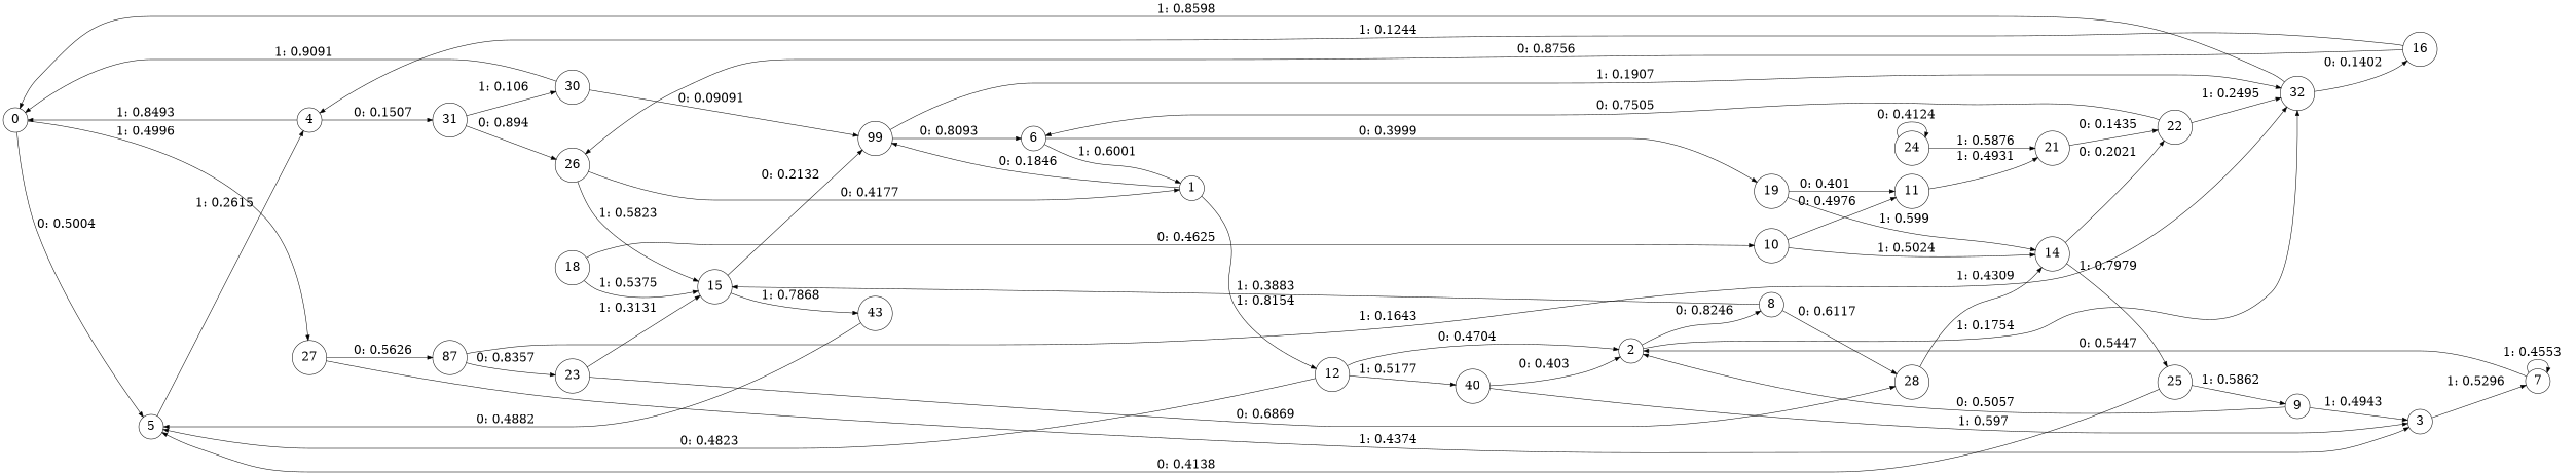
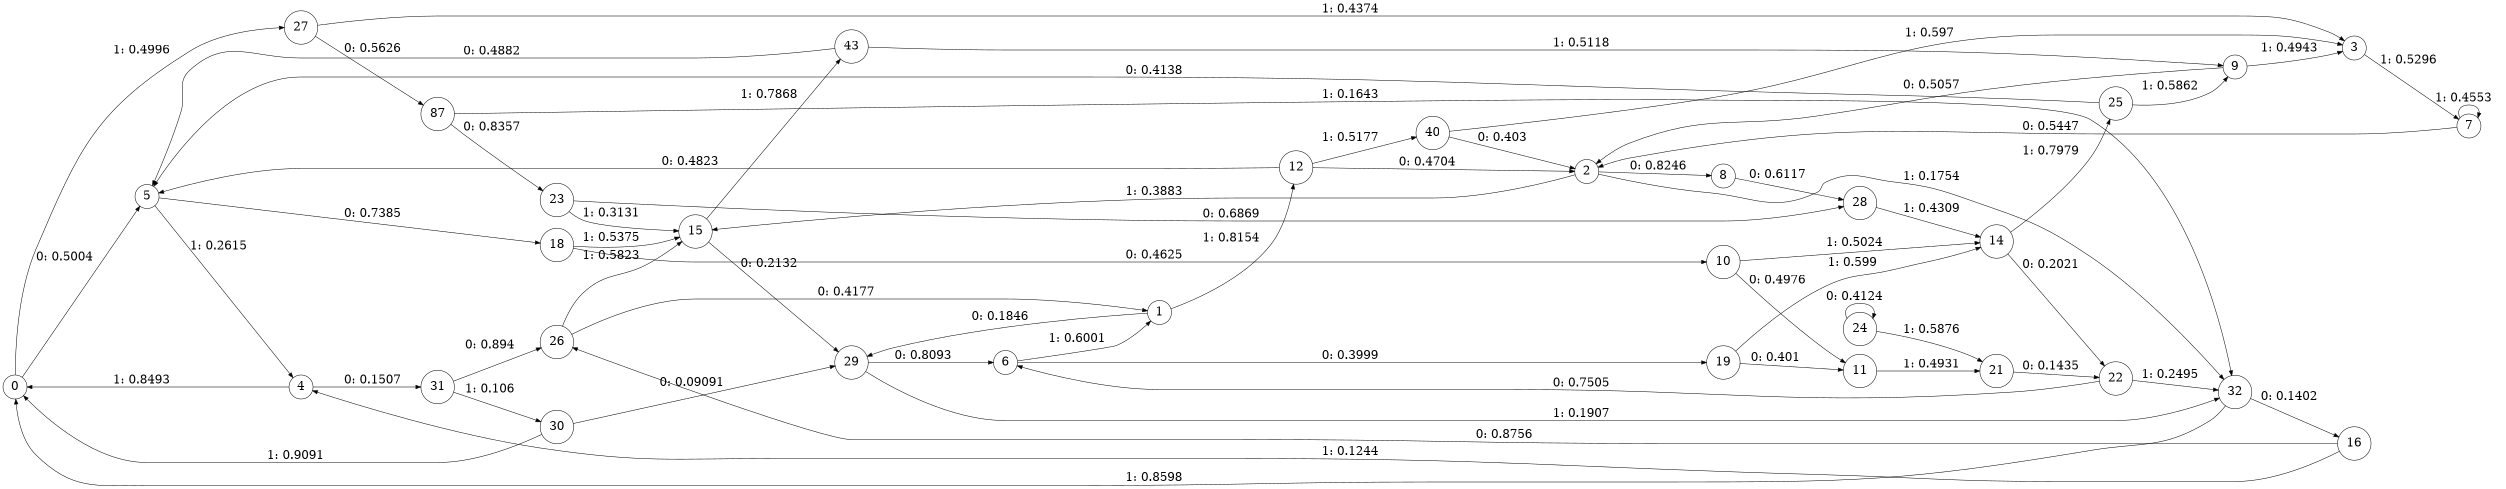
  digraph {
    rankdir=LR
    node [fontsize=24 shape=circle]
    edge [fontsize=24]
    0
    5
    27
    4
    18
    3
    n7 [label=87]
    31
    15
    10
    7
    32
    23
    1
-   29 [label=99]
+   29
    12
    6
    n18 [label=40]
    2
    16
    19
    8
    28
    14
    n25 [label=43]
    26
    30
    11
    21
    22
    25
    9
    24
    0 -> 5 [label="0: 0.5004   "]
    0 -> 27 [label="1: 0.4996   "]
    5 -> 4 [label="1: 0.2615   "]
+   5 -> 18 [label="0: 0.7385   "]
    27 -> 3 [label="1: 0.4374   "]
    27 -> n7 [label="0: 0.5626   "]
    4 -> 0 [label="1: 0.8493   "]
    4 -> 31 [label="0: 0.1507   "]
    18 -> 15 [label="1: 0.5375   "]
    18 -> 10 [label="0: 0.4625   "]
    3 -> 7 [label="1: 0.5296   "]
    n7 -> 32 [label="1: 0.1643   "]
    n7 -> 23 [label="0: 0.8357   "]
    31 -> 26 [label="0: 0.894    "]
    31 -> 30 [label="1: 0.106    "]
    15 -> 29 [label="0: 0.2132   "]
    15 -> n25 [label="1: 0.7868   "]
    10 -> 14 [label="1: 0.5024   "]
    10 -> 11 [label="0: 0.4976   "]
    7 -> 7 [label="1: 0.4553   "]
    7 -> 2 [label="0: 0.5447   "]
    32 -> 0 [label="1: 0.8598   "]
    32 -> 16 [label="0: 0.1402   "]
    23 -> 15 [label="1: 0.3131   "]
    23 -> 28 [label="0: 0.6869   "]
    1 -> 29 [label="0: 0.1846   "]
    1 -> 12 [label="1: 0.8154   "]
    29 -> 32 [label="1: 0.1907   "]
    29 -> 6 [label="0: 0.8093   "]
    12 -> 5 [label="0: 0.4823   "]
    12 -> n18 [label="1: 0.5177   "]
    12 -> 2 [label="0: 0.4704   "]
    6 -> 1 [label="1: 0.6001   "]
    6 -> 19 [label="0: 0.3999   "]
    n18 -> 3 [label="1: 0.597    "]
    n18 -> 2 [label="0: 0.403    "]
    2 -> 32 [label="1: 0.1754   "]
    2 -> 8 [label="0: 0.8246   "]
    16 -> 4 [label="1: 0.1244   "]
    16 -> 26 [label="0: 0.8756   "]
    19 -> 14 [label="1: 0.599    "]
    19 -> 11 [label="0: 0.401    "]
-   8 -> 15 [label="1: 0.3883   "]
+   2 -> 15 [label="1: 0.3883   "]
    8 -> 28 [label="0: 0.6117   "]
    28 -> 14 [label="1: 0.4309   "]
    14 -> 22 [label="0: 0.2021   "]
    14 -> 25 [label="1: 0.7979   "]
    n25 -> 5 [label="0: 0.4882   "]
+   n25 -> 9 [label="1: 0.5118   "]
    26 -> 15 [label="1: 0.5823   "]
    26 -> 1 [label="0: 0.4177   "]
    30 -> 0 [label="1: 0.9091   "]
    30 -> 29 [label="0: 0.09091  "]
    11 -> 21 [label="1: 0.4931   "]
    21 -> 22 [label="0: 0.1435   "]
    22 -> 32 [label="1: 0.2495   "]
    22 -> 6 [label="0: 0.7505   "]
    25 -> 5 [label="0: 0.4138   "]
    25 -> 9 [label="1: 0.5862   "]
    9 -> 3 [label="1: 0.4943   "]
    9 -> 2 [label="0: 0.5057   "]
    24 -> 21 [label="1: 0.5876   "]
    24 -> 24 [label="0: 0.4124   "]
  }
